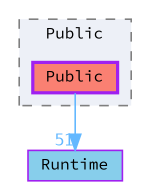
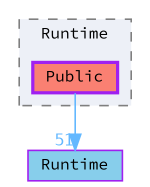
  digraph {
    compound=true
    fontname="Source Code Pro"
    node [color=purple fontname="Source Code Pro" fontsize=10 shape=box]
    n1 [fillcolor=salmon height=0.2 label=Public style="filled,bold" width=0.4]
    n2 [fillcolor=skyblue height=0.2 label=Runtime style=filled width=0.4]
    subgraph cluster_1 {
      bgcolor="#edf0f7"
      fontsize=10
-     label=Public
+     label=Runtime
      pencolor=grey50
      style="filled,dashed"
      n1
    }
    n1 -> n2 [color=steelblue1 fontcolor=steelblue1 fontname="Source Code Pro" fontsize=10 headlabel=51 labeldistance=1.5 labelfontname=Helvetica labelfontsize=10]
  }
